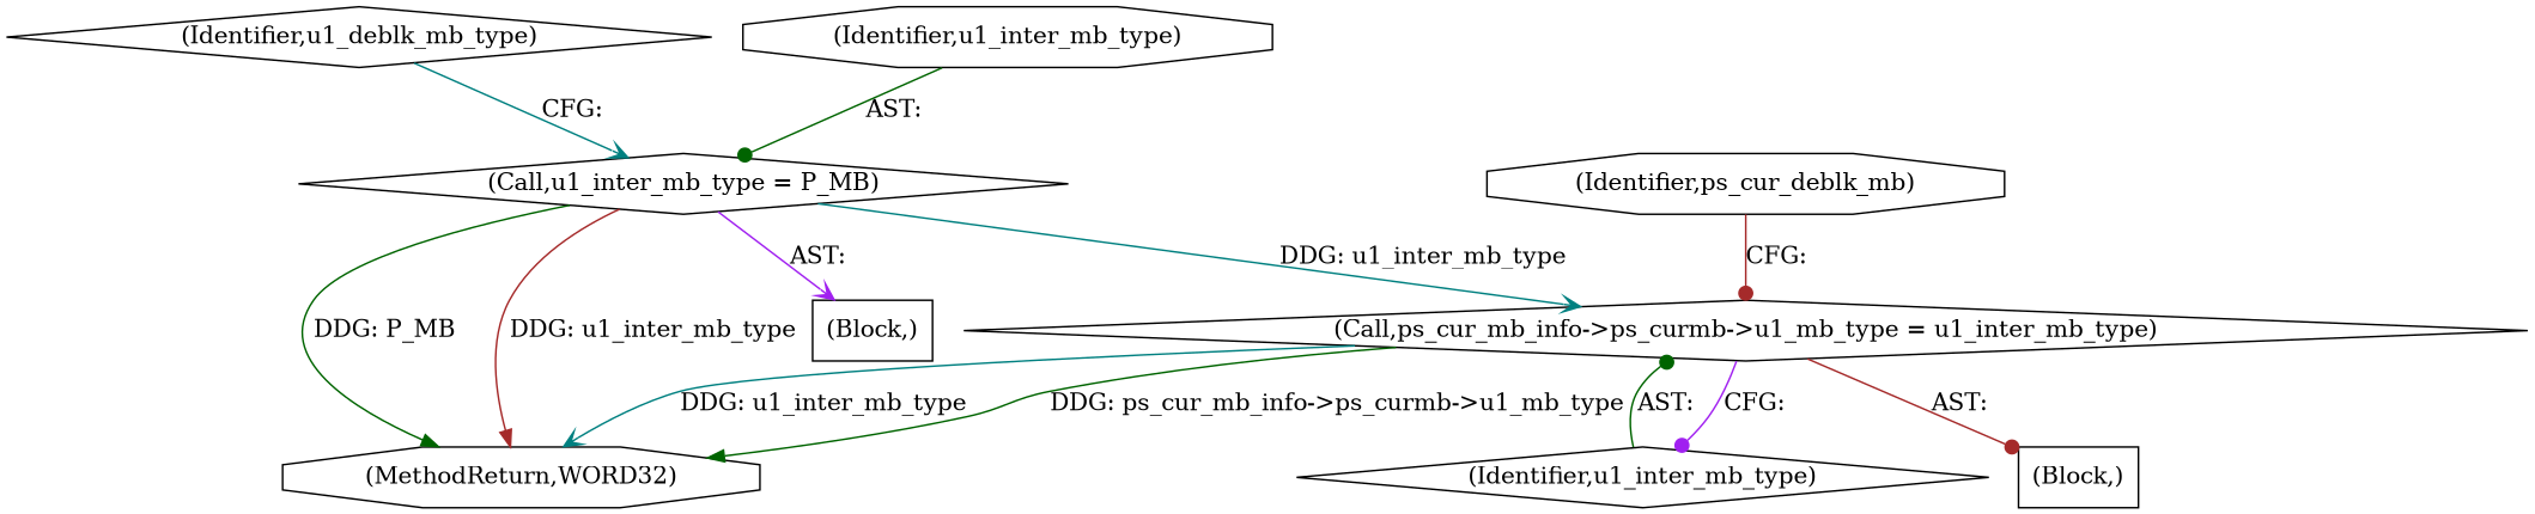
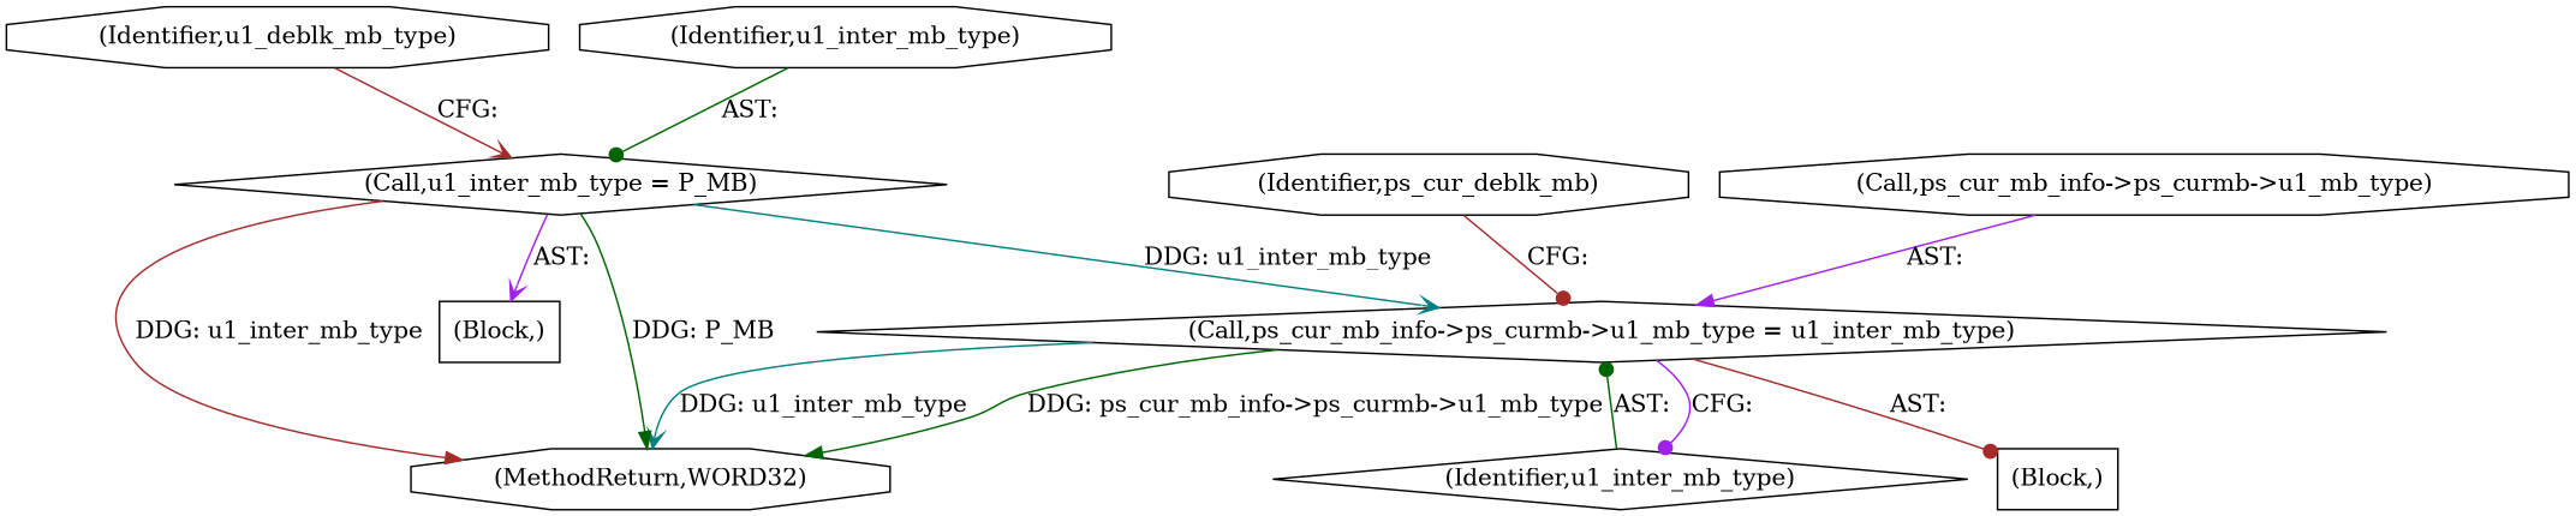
  digraph {
    node [shape=diamond]
    edge [arrowhead=dot color=brown]
    n1 [label="(Call,ps_cur_mb_info->ps_curmb->u1_mb_type = u1_inter_mb_type)"]
    n2 [label="(Block,)" shape=box]
    n3 [label="(Identifier,u1_inter_mb_type)"]
    n4 [label="(MethodReturn,WORD32)" shape=octagon]
    n5 [label="(Call,u1_inter_mb_type = P_MB)"]
    n6 [label="(Block,)" shape=box]
-   n7 [label="(Identifier,u1_deblk_mb_type)"]
+   n7 [label="(Identifier,u1_deblk_mb_type)" shape=octagon]
    n8 [label="(Identifier,ps_cur_deblk_mb)" shape=octagon]
+   n9 [label="(Call,ps_cur_mb_info->ps_curmb->u1_mb_type)" shape=octagon]
    n10 [label="(Identifier,u1_inter_mb_type)" shape=octagon]
    n1 -> n2 [label="AST: "]
    n1 -> n3 [color=purple label="CFG: "]
    n1 -> n4 [arrowhead=vee color=teal label="DDG: u1_inter_mb_type"]
    n1 -> n4 [arrowhead=normal color=darkgreen label="DDG: ps_cur_mb_info->ps_curmb->u1_mb_type"]
    n3 -> n1 [color=darkgreen label="AST: "]
    n5 -> n1 [arrowhead=vee color=teal label="DDG: u1_inter_mb_type"]
    n5 -> n4 [arrowhead=normal color=darkgreen label="DDG: P_MB"]
    n5 -> n4 [arrowhead=normal label="DDG: u1_inter_mb_type"]
    n5 -> n6 [arrowhead=vee color=purple label="AST: "]
-   n7 -> n5 [arrowhead=vee color=teal label="CFG: "]
+   n7 -> n5 [arrowhead=vee label="CFG: "]
    n8 -> n1 [label="CFG: "]
+   n9 -> n1 [arrowhead=normal color=purple label="AST: "]
    n10 -> n5 [color=darkgreen label="AST: "]
  }
